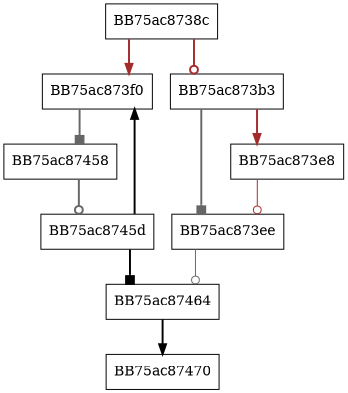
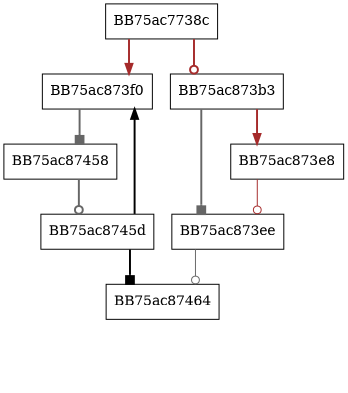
  digraph {
    splines=ortho
    node [shape=box]
    edge [arrowhead=normal color=brown style=bold]
-   BB75ac8738c
+   BB75ac8738c [label=BB75ac7738c]
    BB75ac873f0
    BB75ac873b3
    BB75ac87458
    BB75ac873ee
    BB75ac873e8
    BB75ac8745d
    BB75ac87464
-   BB75ac87470
    BB75ac8738c -> BB75ac873f0
    BB75ac8738c -> BB75ac873b3 [arrowhead=odot]
    BB75ac873f0 -> BB75ac87458 [arrowhead=box color=gray40]
    BB75ac873b3 -> BB75ac873ee [arrowhead=box color=gray40]
    BB75ac873b3 -> BB75ac873e8
    BB75ac87458 -> BB75ac8745d [arrowhead=odot color=gray40]
    BB75ac873ee -> BB75ac87464 [arrowhead=odot color=gray40 style=solid]
    BB75ac873e8 -> BB75ac873ee [arrowhead=odot style=solid]
    BB75ac8745d -> BB75ac873f0 [color=black]
    BB75ac8745d -> BB75ac87464 [arrowhead=box color=black]
-   BB75ac87464 -> BB75ac87470 [color=black]
  }
